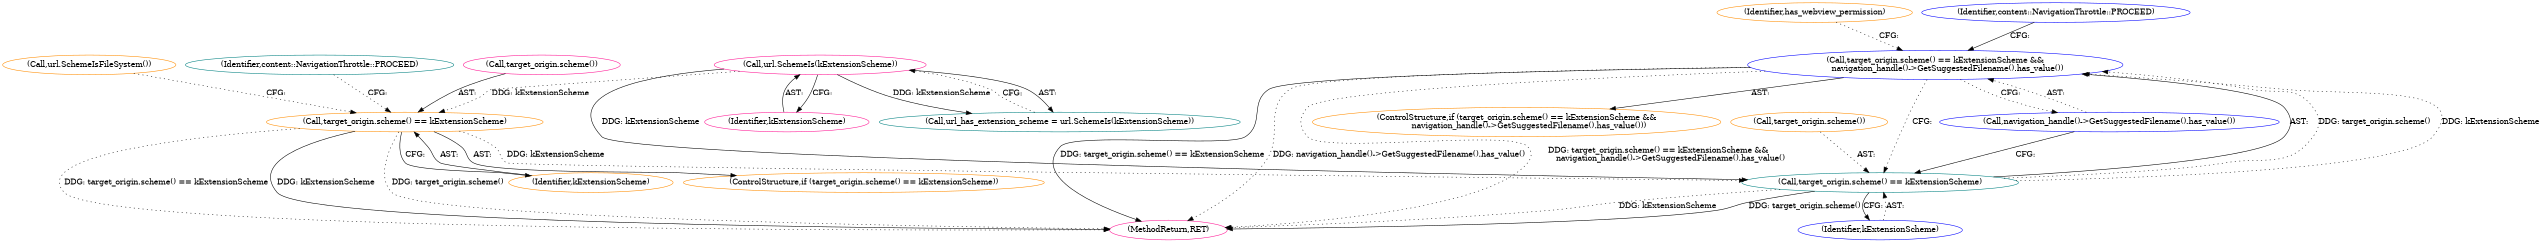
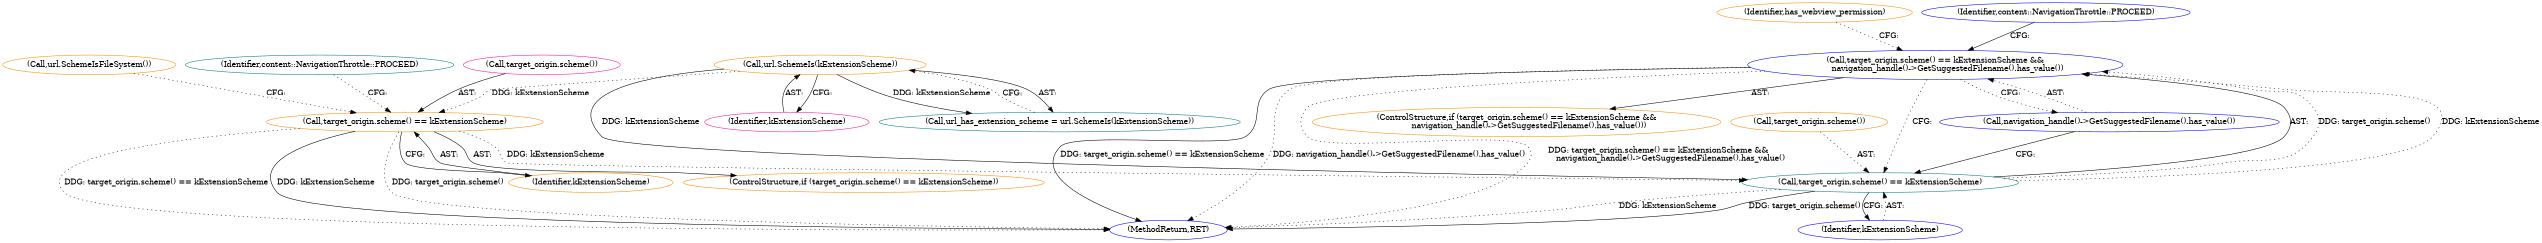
  digraph {
    node [color=darkorange]
    edge [style=dotted]
    n1 [color=blue label="(Call,target_origin.scheme() == kExtensionScheme &&\n          navigation_handle()->GetSuggestedFilename().has_value())"]
    n2 [color=teal label="(Call,target_origin.scheme() == kExtensionScheme)"]
    n3 [label="(ControlStructure,if (target_origin.scheme() == kExtensionScheme &&\n          navigation_handle()->GetSuggestedFilename().has_value()))"]
-   n4 [color=deeppink label="(MethodReturn,RET)"]
+   n4 [color=blue label="(MethodReturn,RET)"]
    n5 [color=blue label="(Call,navigation_handle()->GetSuggestedFilename().has_value())"]
    n6 [color=blue label="(Identifier,kExtensionScheme)"]
    n7 [label="(Call,target_origin.scheme() == kExtensionScheme)"]
    n8 [label="(ControlStructure,if (target_origin.scheme() == kExtensionScheme))"]
    n9 [label="(Identifier,kExtensionScheme)"]
-   n10 [color=deeppink label="(Call,url.SchemeIs(kExtensionScheme))"]
+   n10 [label="(Call,url.SchemeIs(kExtensionScheme))"]
    n11 [color=deeppink label="(Identifier,kExtensionScheme)"]
    n12 [color=teal label="(Call,url_has_extension_scheme = url.SchemeIs(kExtensionScheme))"]
    n13 [label="(Identifier,has_webview_permission)"]
    n14 [label="(Call,target_origin.scheme())"]
    n15 [color=blue label="(Identifier,content::NavigationThrottle::PROCEED)"]
    n16 [color=deeppink label="(Call,target_origin.scheme())"]
    n17 [label="(Call,url.SchemeIsFileSystem())"]
    n18 [color=teal label="(Identifier,content::NavigationThrottle::PROCEED)"]
    n1 -> n2 [label="CFG: "]
    n1 -> n3 [label="AST: " style=solid]
    n1 -> n4 [label="DDG: target_origin.scheme() == kExtensionScheme" style=solid]
    n1 -> n4 [label="DDG: navigation_handle()->GetSuggestedFilename().has_value()"]
    n1 -> n4 [label="DDG: target_origin.scheme() == kExtensionScheme &&\n          navigation_handle()->GetSuggestedFilename().has_value()"]
    n1 -> n5 [label="CFG: "]
    n2 -> n1 [label="AST: " style=solid]
    n2 -> n1 [label="DDG: target_origin.scheme()"]
    n2 -> n1 [label="DDG: kExtensionScheme"]
    n2 -> n4 [label="DDG: kExtensionScheme"]
    n2 -> n4 [label="DDG: target_origin.scheme()" style=solid]
    n2 -> n6 [label="CFG: " style=solid]
    n5 -> n1 [label="AST: "]
    n5 -> n2 [label="CFG: " style=solid]
    n6 -> n2 [label="AST: "]
    n7 -> n2 [label="DDG: kExtensionScheme"]
    n7 -> n4 [label="DDG: kExtensionScheme" style=solid]
    n7 -> n4 [label="DDG: target_origin.scheme()"]
    n7 -> n4 [label="DDG: target_origin.scheme() == kExtensionScheme"]
    n7 -> n8 [label="AST: " style=solid]
    n7 -> n9 [label="CFG: " style=solid]
    n9 -> n7 [label="AST: " style=solid]
    n10 -> n2 [label="DDG: kExtensionScheme" style=solid]
    n10 -> n7 [label="DDG: kExtensionScheme"]
    n10 -> n11 [label="CFG: " style=solid]
    n10 -> n12 [label="AST: " style=solid]
    n10 -> n12 [label="DDG: kExtensionScheme" style=solid]
    n11 -> n10 [label="AST: " style=solid]
    n12 -> n10 [label="CFG: "]
    n13 -> n1 [label="CFG: "]
    n14 -> n2 [label="AST: "]
    n15 -> n1 [label="CFG: " style=solid]
    n16 -> n7 [label="AST: " style=solid]
    n17 -> n7 [label="CFG: "]
    n18 -> n7 [label="CFG: "]
  }
